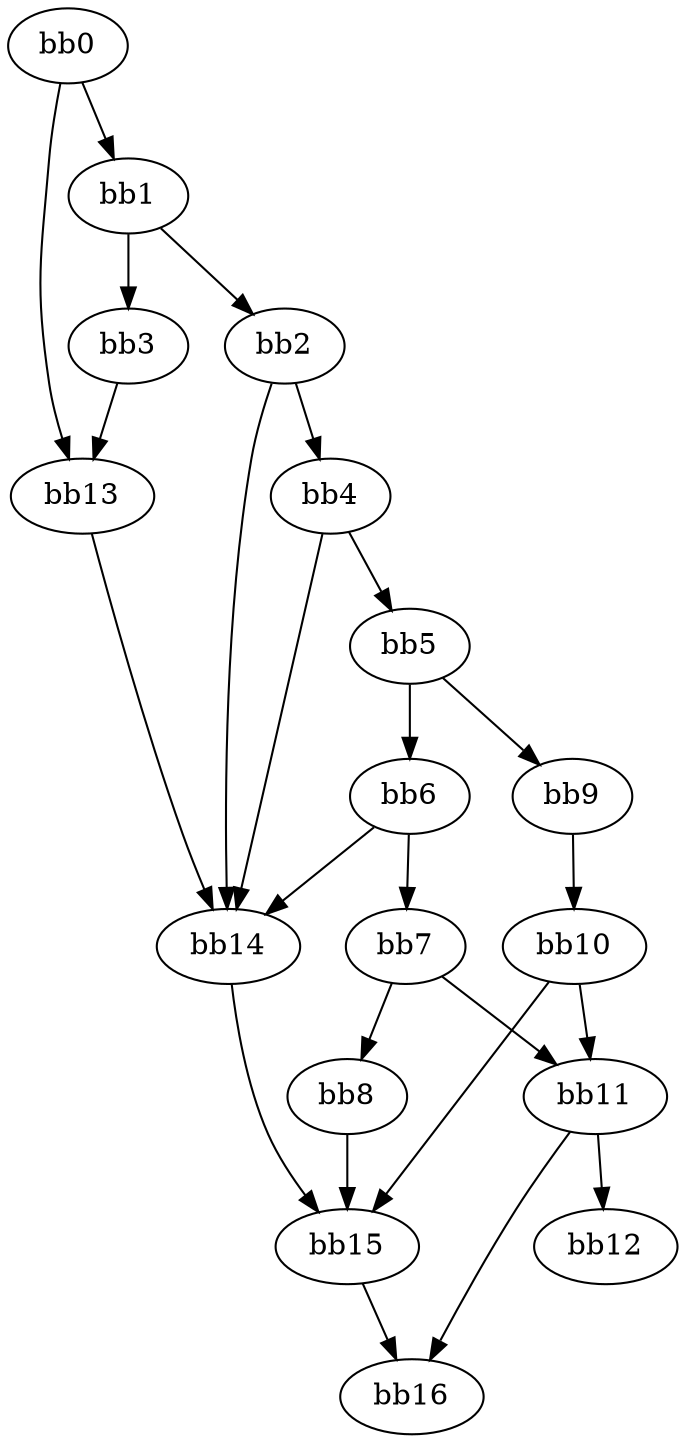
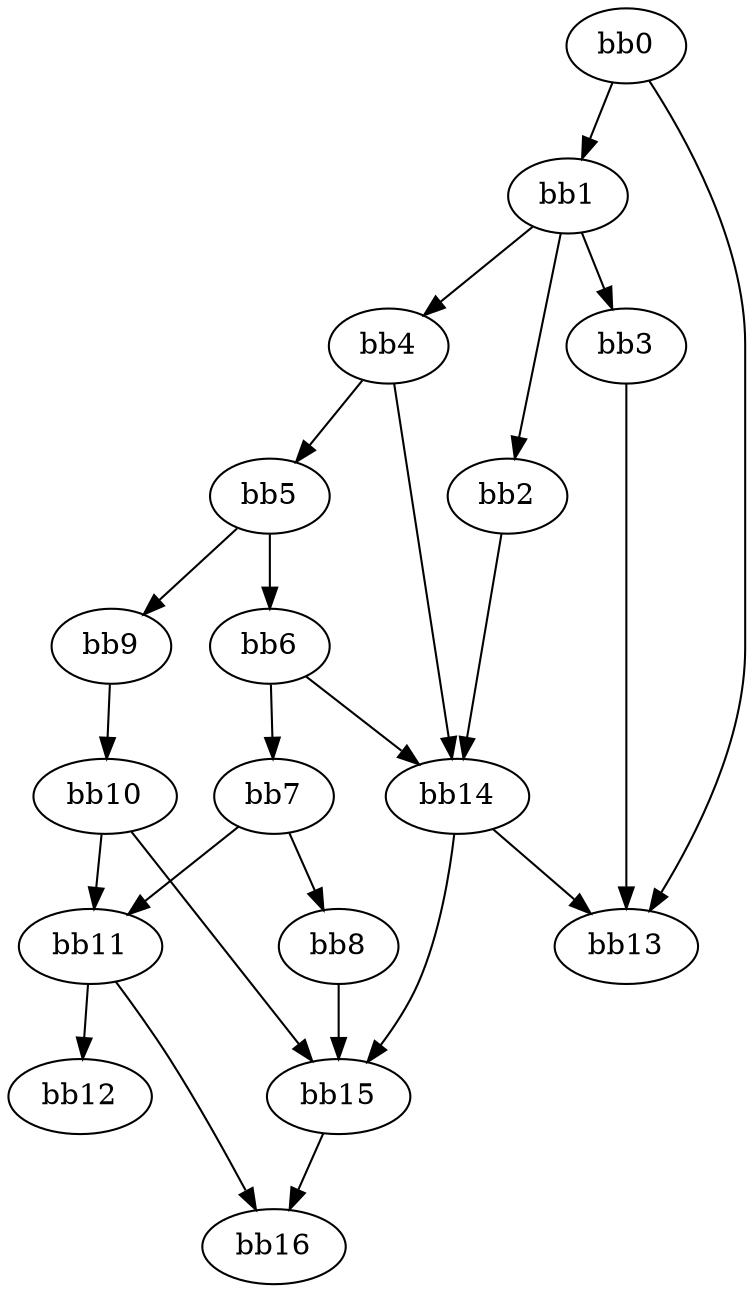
  digraph {
    n1 [label="bb0\l"]
    n2 [label="bb1\l"]
    n3 [label="bb13\l"]
    n4 [label="bb2\l"]
    n5 [label="bb3\l"]
    n6 [label="bb14\l"]
    n7 [label="bb4\l"]
    n8 [label="bb5\l"]
    n9 [label="bb15\l"]
    n10 [label="bb6\l"]
    n11 [label="bb9\l"]
    n12 [label="bb7\l"]
    n13 [label="bb10\l"]
    n14 [label="bb8\l"]
    n15 [label="bb11\l"]
    n16 [label="bb12\l"]
    n17 [label="bb16\l"]
    n1 -> n2
    n1 -> n3
    n2 -> n4
    n2 -> n5
-   n3 -> n6
+   n6 -> n3
    n4 -> n6
-   n4 -> n7
+   n2 -> n7
    n5 -> n3
    n6 -> n9
    n7 -> n6
    n7 -> n8
    n8 -> n10
    n8 -> n11
    n9 -> n17
    n10 -> n6
    n10 -> n12
    n11 -> n13
    n12 -> n14
    n12 -> n15
    n13 -> n9
    n13 -> n15
    n14 -> n9
    n15 -> n16
    n15 -> n17
  }
